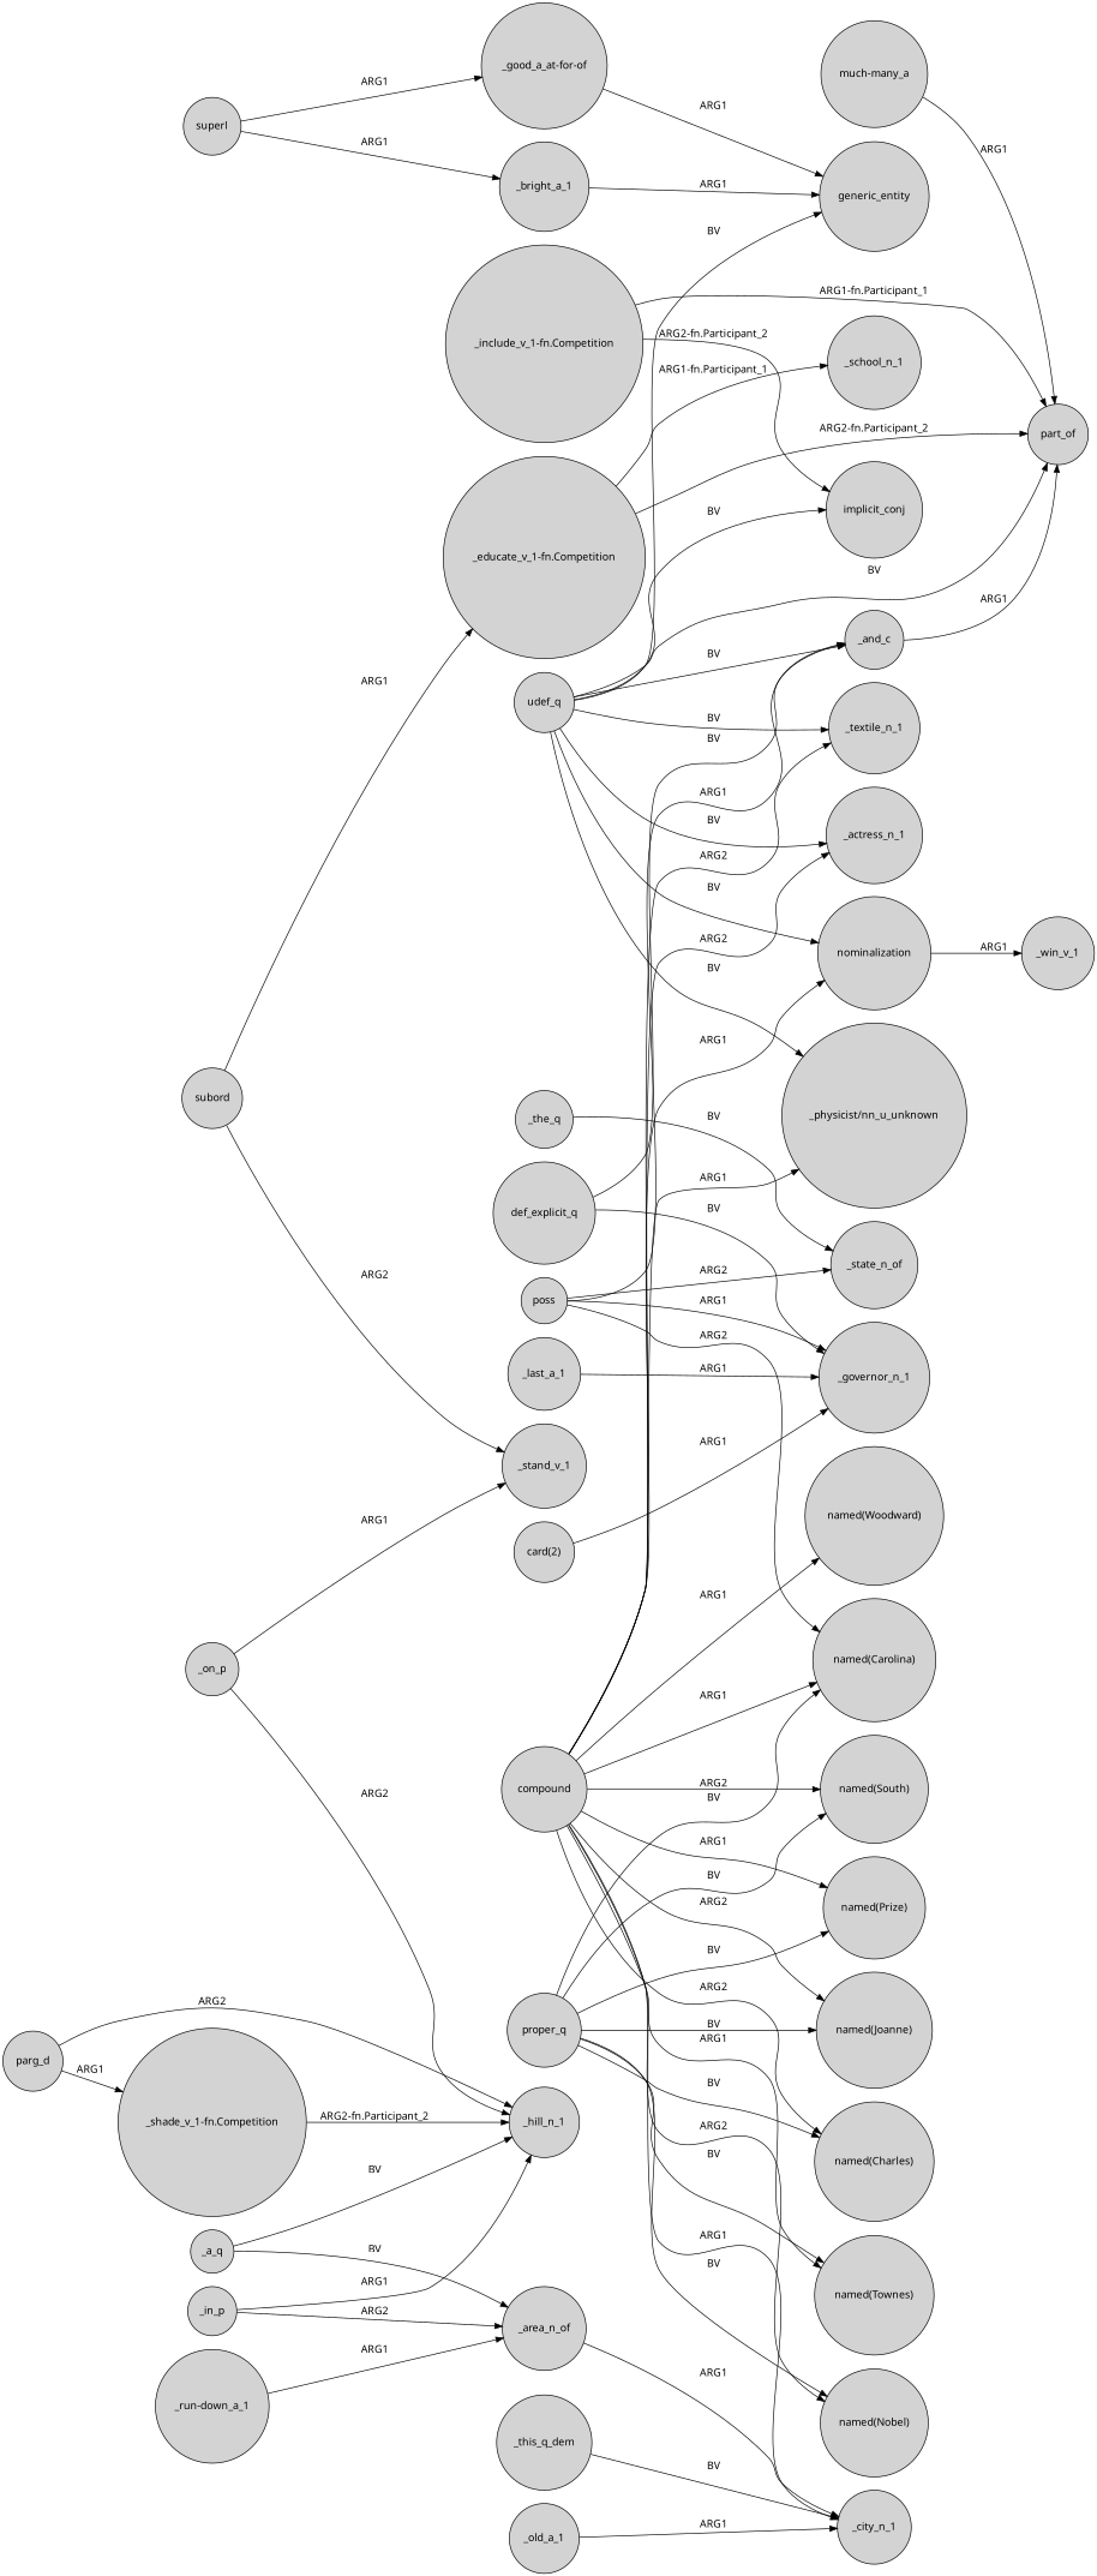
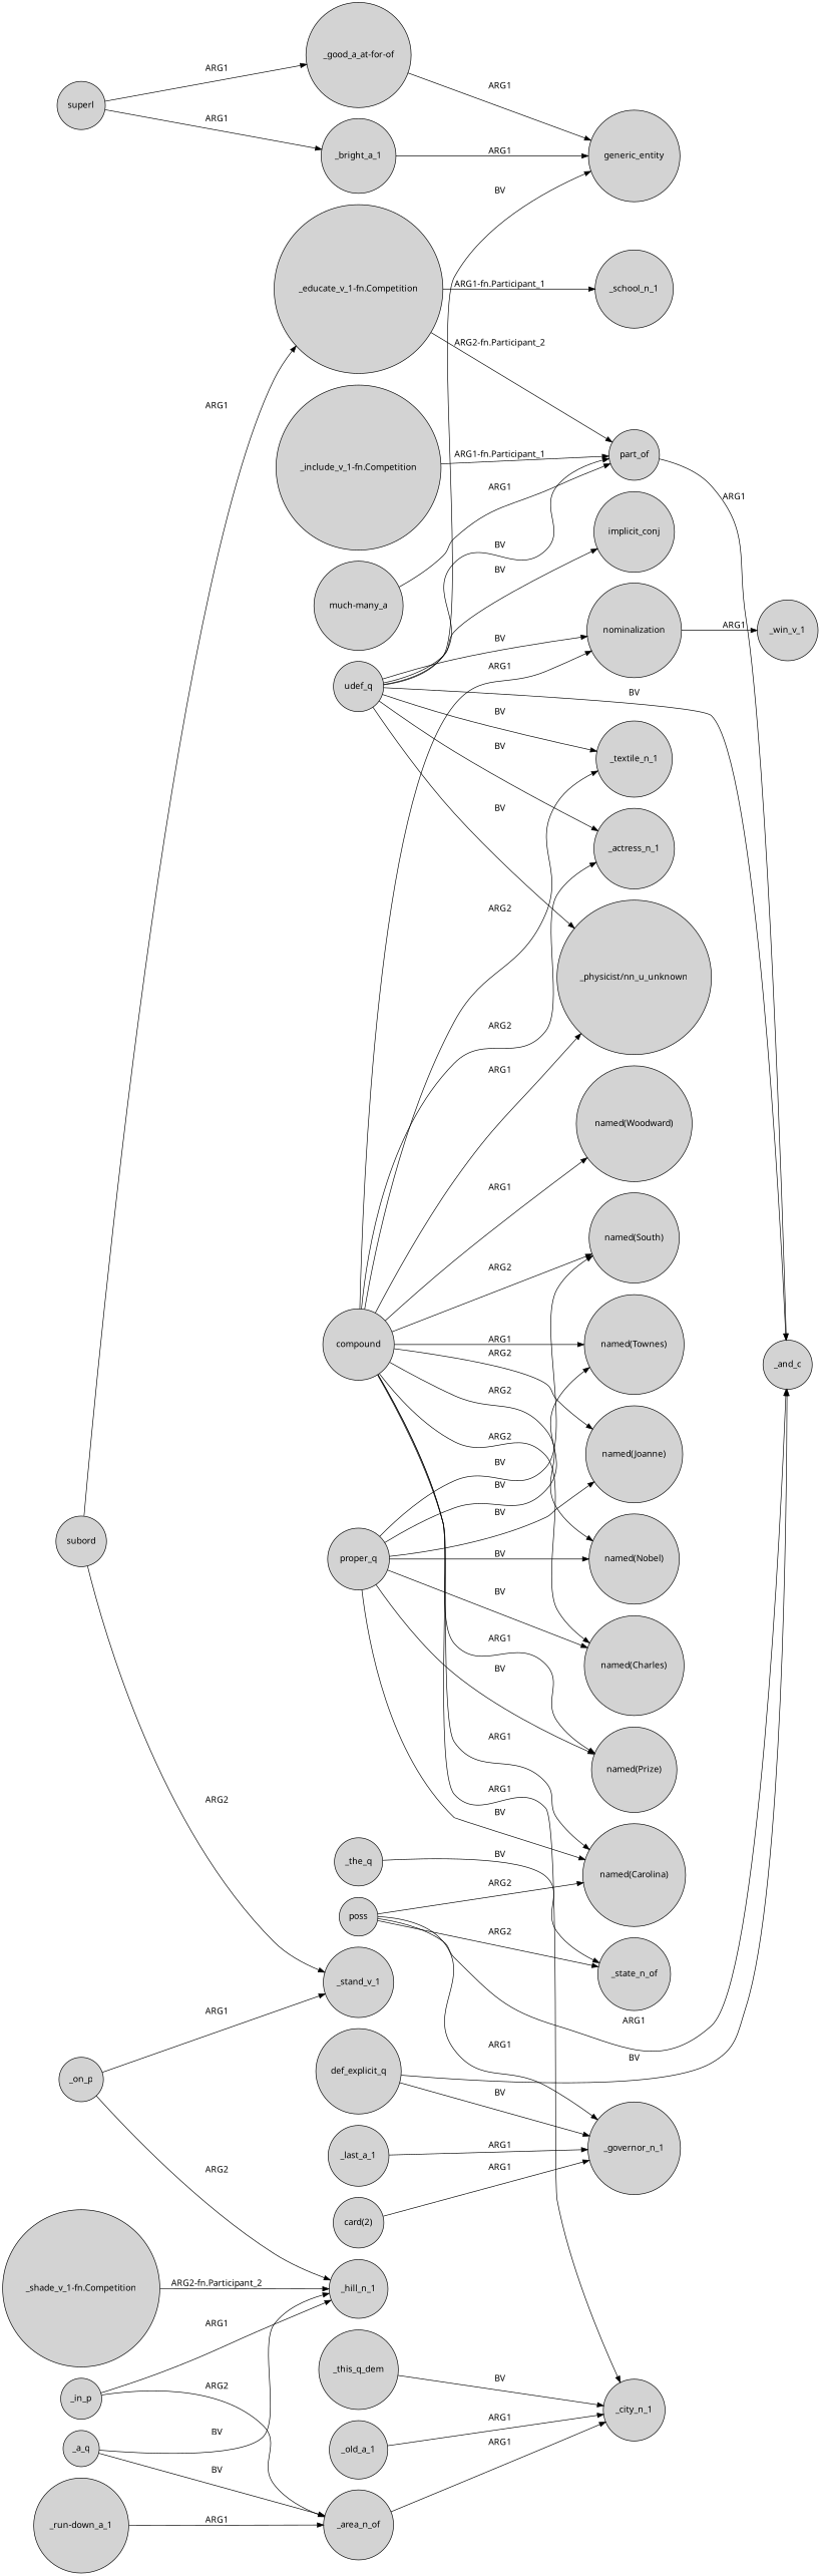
  digraph {
    fontname="Noto Sans"
    rankdir=LR
    node [fontname="Noto Sans" shape=circle style=filled]
    edge [fontname="Noto Sans"]
    poss
    _and_c
    _state_n_of
    _governor_n_1
    "named(Carolina)"
    _bright_a_1
    generic_entity
    _the_q
    compound
    "_physicist/nn_u_unknown"
    "named(Joanne)"
    "named(Nobel)"
    "named(Townes)"
    _actress_n_1
    _textile_n_1
    _city_n_1
    "named(Prize)"
    nominalization
    "named(South)"
    "named(Woodward)"
    "named(Charles)"
    _win_v_1
    udef_q
    part_of
    implicit_conj
    proper_q
    "card(2)"
    _a_q
    _hill_n_1
    _area_n_of
    superl
    "_good_a_at-for-of"
    "_educate_v_1-fn.Competition"
    _school_n_1
    _this_q_dem
-   parg_d
    "_shade_v_1-fn.Competition"
    _on_p
    _stand_v_1
    subord
    def_explicit_q
    _in_p
    _last_a_1
    "_include_v_1-fn.Competition"
    "much-many_a"
    "_run-down_a_1"
    _old_a_1
    poss -> _and_c [label=ARG1]
    poss -> _state_n_of [label=ARG2]
    poss -> _governor_n_1 [label=ARG1]
    poss -> "named(Carolina)" [label=ARG2]
    _bright_a_1 -> generic_entity [label=ARG1]
    _the_q -> _state_n_of [label=BV]
    compound -> "named(Carolina)" [label=ARG1]
    compound -> "_physicist/nn_u_unknown" [label=ARG1]
    compound -> "named(Joanne)" [label=ARG2]
    compound -> "named(Nobel)" [label=ARG2]
    compound -> "named(Townes)" [label=ARG1]
    compound -> _actress_n_1 [label=ARG2]
    compound -> _textile_n_1 [label=ARG2]
    compound -> _city_n_1 [label=ARG1]
    compound -> "named(Prize)" [label=ARG1]
    compound -> nominalization [label=ARG1]
    compound -> "named(South)" [label=ARG2]
    compound -> "named(Woodward)" [label=ARG1]
    compound -> "named(Charles)" [label=ARG2]
    nominalization -> _win_v_1 [label=ARG1]
    udef_q -> _and_c [label=BV]
    udef_q -> generic_entity [label=BV]
    udef_q -> "_physicist/nn_u_unknown" [label=BV]
    udef_q -> _actress_n_1 [label=BV]
    udef_q -> _textile_n_1 [label=BV]
    udef_q -> nominalization [label=BV]
    udef_q -> part_of [label=BV]
    udef_q -> implicit_conj [label=BV]
-   _and_c -> part_of [label=ARG1]
+   part_of -> _and_c [label=ARG1]
    proper_q -> "named(Carolina)" [label=BV]
    proper_q -> "named(Joanne)" [label=BV]
    proper_q -> "named(Nobel)" [label=BV]
    proper_q -> "named(Townes)" [label=BV]
    proper_q -> "named(Prize)" [label=BV]
    proper_q -> "named(South)" [label=BV]
    proper_q -> "named(Charles)" [label=BV]
    "card(2)" -> _governor_n_1 [label=ARG1]
    _a_q -> _hill_n_1 [label=BV]
    _a_q -> _area_n_of [label=BV]
    _area_n_of -> _city_n_1 [label=ARG1]
    superl -> _bright_a_1 [label=ARG1]
    superl -> "_good_a_at-for-of" [label=ARG1]
    "_good_a_at-for-of" -> generic_entity [label=ARG1]
    "_educate_v_1-fn.Competition" -> part_of [label="ARG2-fn.Participant_2"]
    "_educate_v_1-fn.Competition" -> _school_n_1 [label="ARG1-fn.Participant_1"]
    _this_q_dem -> _city_n_1 [label=BV]
-   parg_d -> _hill_n_1 [label=ARG2]
-   parg_d -> "_shade_v_1-fn.Competition" [label=ARG1]
    "_shade_v_1-fn.Competition" -> _hill_n_1 [label="ARG2-fn.Participant_2"]
    _on_p -> _hill_n_1 [label=ARG2]
    _on_p -> _stand_v_1 [label=ARG1]
    subord -> "_educate_v_1-fn.Competition" [label=ARG1]
    subord -> _stand_v_1 [label=ARG2]
    def_explicit_q -> _and_c [label=BV]
    def_explicit_q -> _governor_n_1 [label=BV]
    _in_p -> _hill_n_1 [label=ARG1]
    _in_p -> _area_n_of [label=ARG2]
    _last_a_1 -> _governor_n_1 [label=ARG1]
    "_include_v_1-fn.Competition" -> part_of [label="ARG1-fn.Participant_1"]
-   "_include_v_1-fn.Competition" -> implicit_conj [label="ARG2-fn.Participant_2"]
    "much-many_a" -> part_of [label=ARG1]
    "_run-down_a_1" -> _area_n_of [label=ARG1]
    _old_a_1 -> _city_n_1 [label=ARG1]
  }
